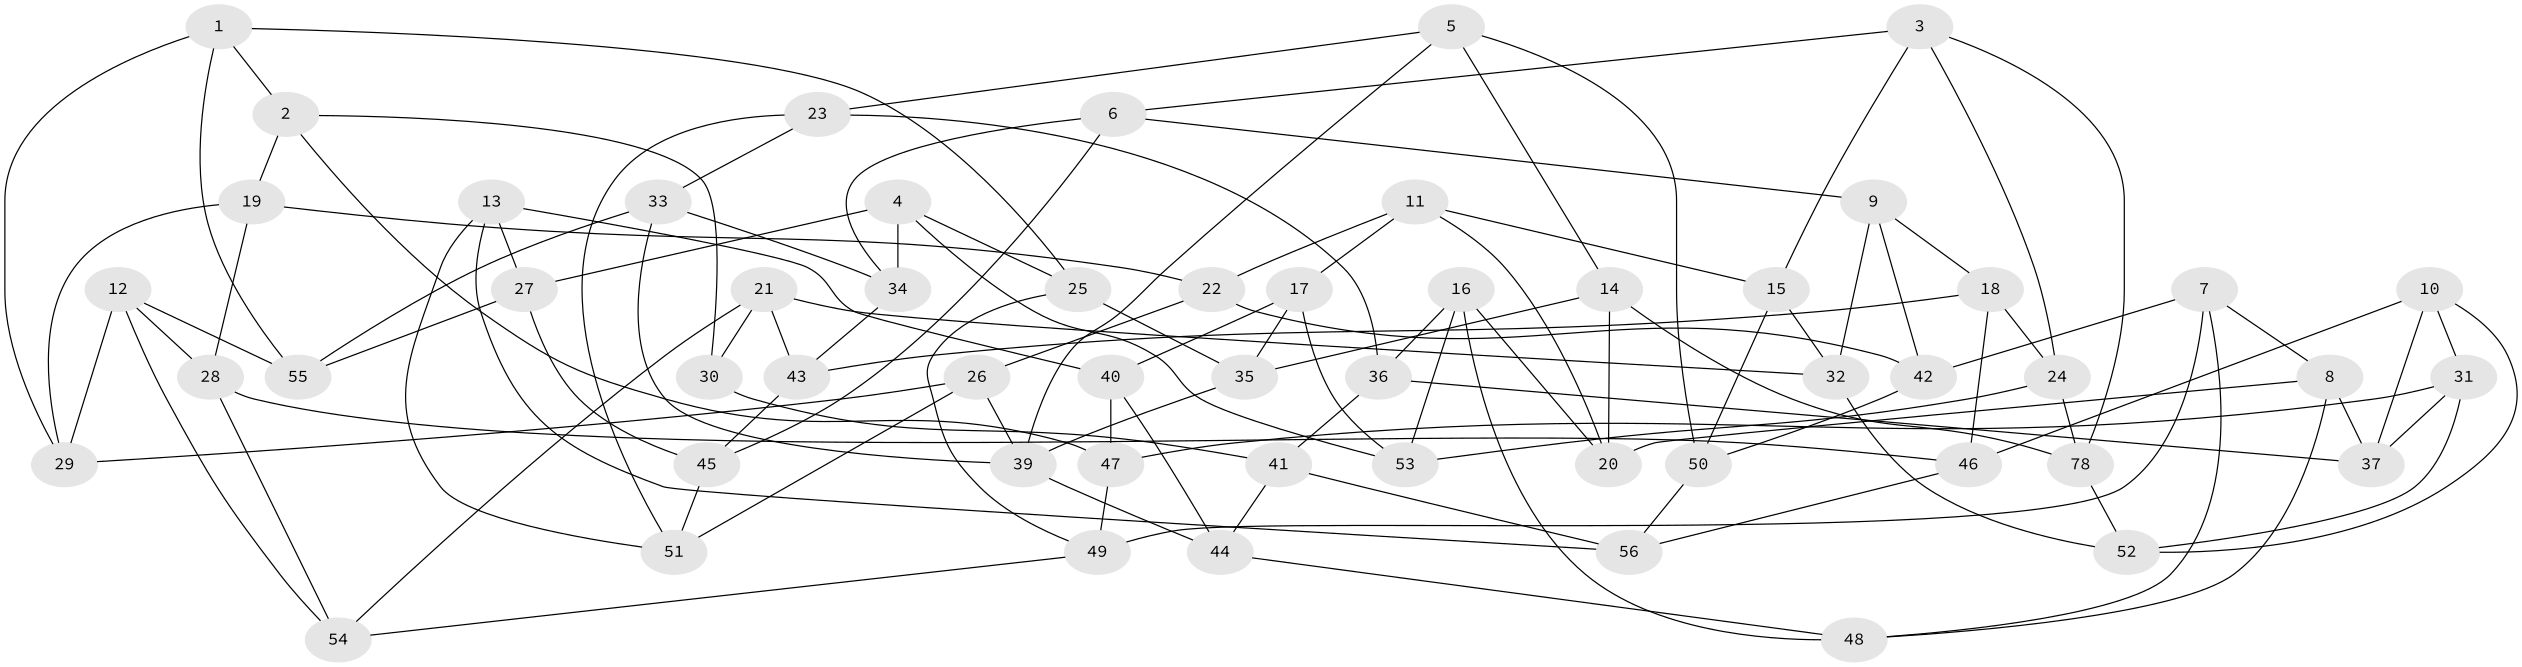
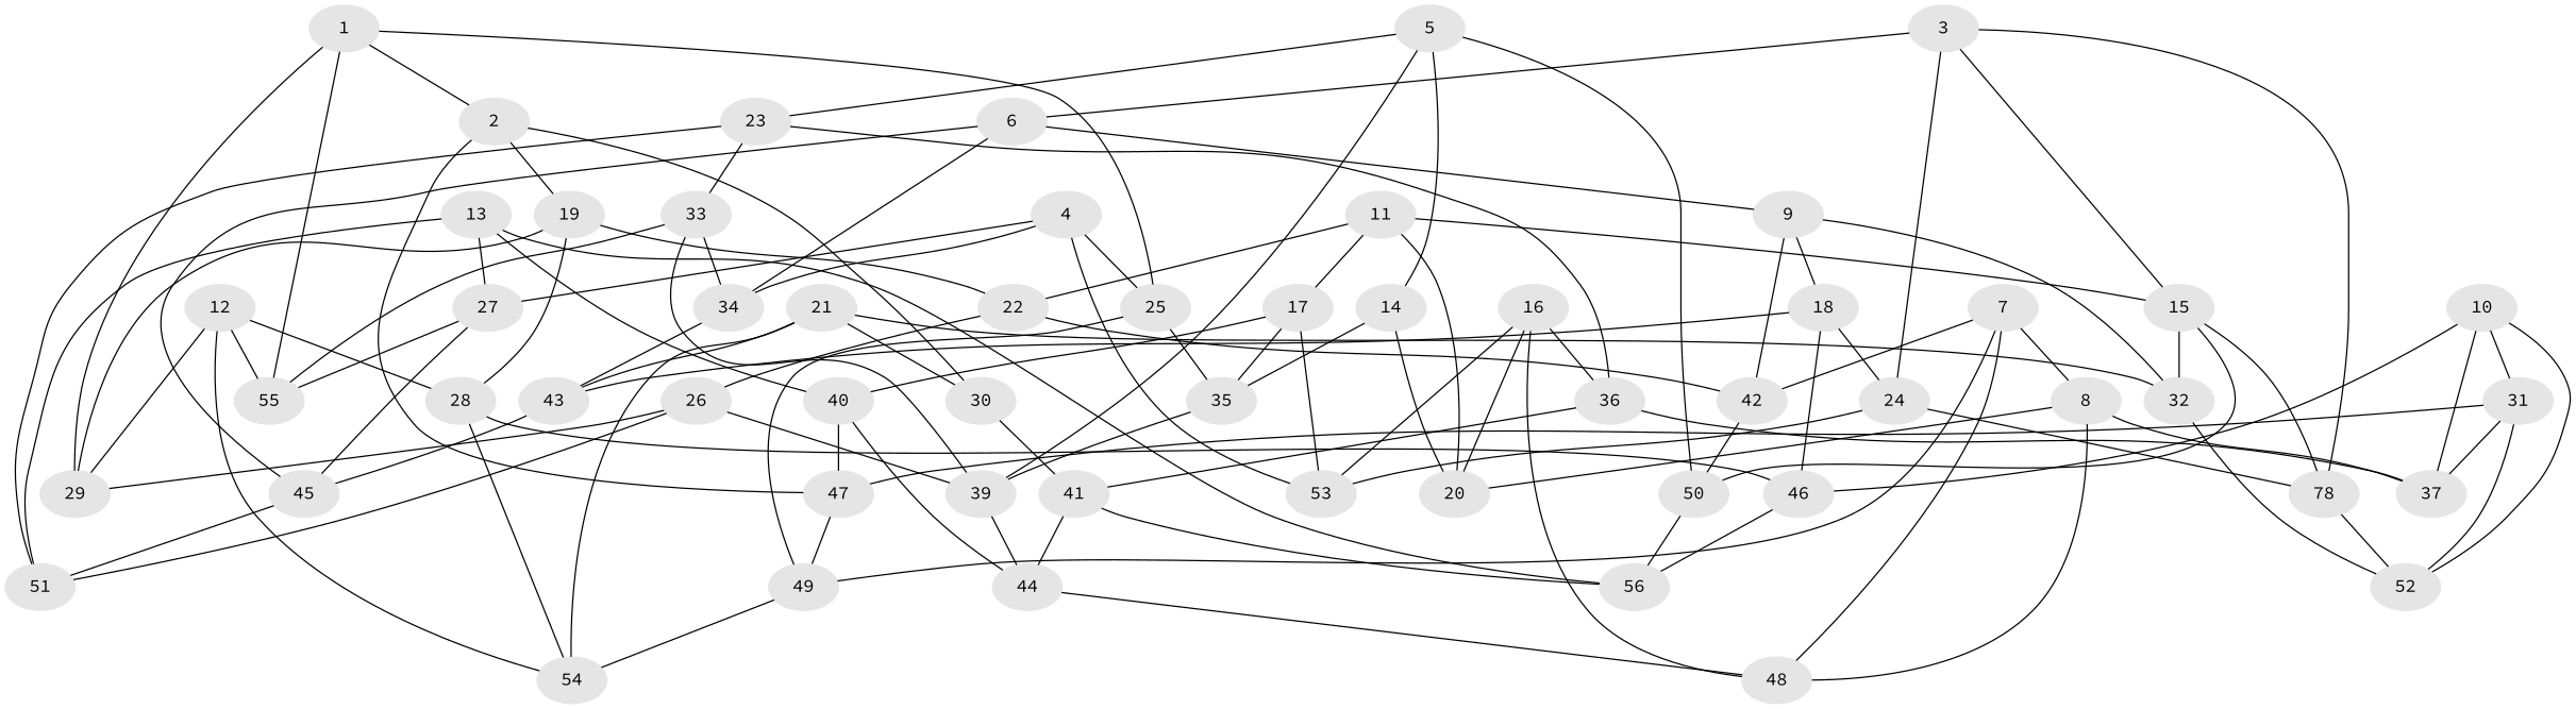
  graph {
    fontname="Source Code Pro"
    node [color=gray90 fontname="Source Code Pro" style=filled]
    edge [fontname="Source Code Pro"]
    1
    2
    25
    29
    55
    19
    30
    47
    49
    35
    22
    28
    41
    3
    6
    15
    24
    n18 [label=78]
    34
    9
    45
    50
    32
    53
    52
    4
    27
    43
    5
    14
    23
    39
    20
    51
    36
    33
    44
    56
    42
    18
    7
    8
    48
    37
    54
    46
    10
    31
    11
    17
    40
    26
    12
    13
    16
    21
    1 -- 2
    1 -- 25
    1 -- 29
    1 -- 55
    2 -- 19
    2 -- 30
    2 -- 47
    25 -- 49
    25 -- 35
    19 -- 29
    19 -- 22
    19 -- 28
    30 -- 41
    47 -- 49
    49 -- 54
    35 -- 39
    22 -- 42
    22 -- 26
    28 -- 54
    28 -- 46
    41 -- 44
    41 -- 56
    3 -- 6
    3 -- 15
    3 -- 24
    3 -- n18
    6 -- 34
    6 -- 9
    6 -- 45
    15 -- 50
    15 -- 32
    24 -- n18
    24 -- 53
    n18 -- 52
    34 -- 43
    9 -- 32
    9 -- 42
    9 -- 18
    45 -- 51
    50 -- 56
    32 -- 52
    4 -- 25
    4 -- 34
    4 -- 53
    4 -- 27
    27 -- 55
    27 -- 45
    43 -- 45
    5 -- 50
    5 -- 14
    5 -- 23
    5 -- 39
    14 -- 35
-   14 -- n18
+   15 -- n18
    14 -- 20
    23 -- 51
    23 -- 36
    23 -- 33
    39 -- 44
    36 -- 41
    36 -- 37
    33 -- 55
    33 -- 34
    33 -- 39
    44 -- 48
    42 -- 50
    18 -- 24
    18 -- 43
    18 -- 46
    7 -- 49
    7 -- 42
    7 -- 8
    7 -- 48
    8 -- 20
    8 -- 48
    8 -- 37
    46 -- 56
    10 -- 52
    10 -- 37
    10 -- 46
    10 -- 31
    31 -- 47
    31 -- 52
    31 -- 37
    11 -- 22
    11 -- 15
    11 -- 20
    11 -- 17
    17 -- 35
    17 -- 53
    17 -- 40
    40 -- 47
    40 -- 44
    26 -- 29
    26 -- 39
    26 -- 51
    12 -- 29
    12 -- 55
    12 -- 28
    12 -- 54
    13 -- 27
    13 -- 51
    13 -- 56
    13 -- 40
    16 -- 53
    16 -- 20
    16 -- 36
    16 -- 48
    21 -- 30
    21 -- 32
    21 -- 43
    21 -- 54
  }
